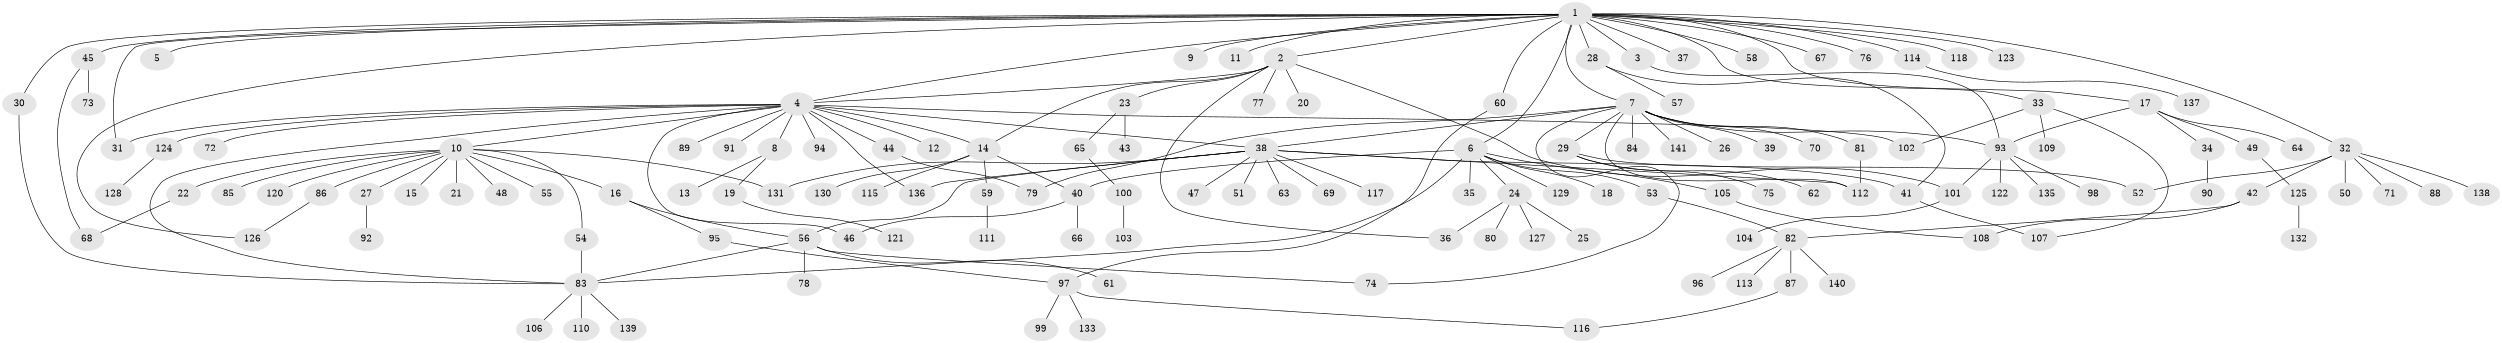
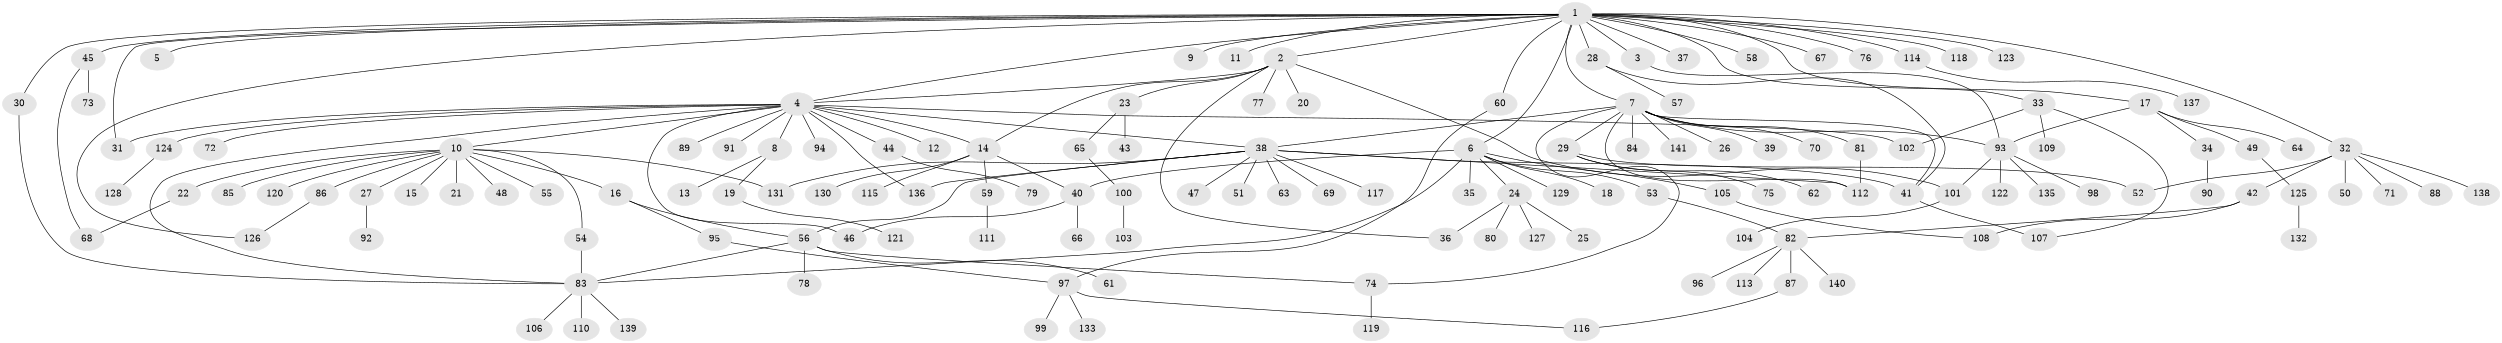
  graph {
    node [color=gray90 style=filled]
    1
    2
    3
    4
    5
    6
    7
    9
    11
    17
    28
    30
    31
    32
    33
    37
    45
    58
    60
    67
    76
    114
    118
    123
    126
    14
    20
    23
    36
    77
    101
    93
    8
    10
    12
    38
    44
    46
    72
    83
    89
    91
    94
    102
    124
    136
    18
    24
    35
    40
    53
    105
    129
    26
    29
    39
    70
    74
    79
    81
    84
    112
    141
    34
    49
    64
    41
    57
    52
    42
    50
    71
    88
    138
    107
    109
    68
    73
    97
    137
    59
    115
    130
    43
    65
    104
    98
    122
    135
    13
    19
    15
    16
    21
    22
    27
    48
    54
    55
    85
    86
    120
    131
    56
    47
    51
    63
    69
    117
    106
    110
    139
    128
    25
    80
    127
    66
    82
    108
    62
    75
+   119
    121
    95
    92
    111
    61
    78
    90
    125
    100
    87
    96
    113
    140
    132
    116
    99
    133
    103
    1 -- 2
    1 -- 3
    1 -- 4
    1 -- 5
    1 -- 6
    1 -- 7
    1 -- 9
    1 -- 11
    1 -- 17
    1 -- 28
    1 -- 30
    1 -- 31
    1 -- 32
    1 -- 33
    1 -- 37
    1 -- 45
    1 -- 58
    1 -- 60
    1 -- 67
    1 -- 76
    1 -- 114
    1 -- 118
    1 -- 123
    1 -- 126
    2 -- 4
    2 -- 14
    2 -- 20
    2 -- 23
    2 -- 36
    2 -- 77
    2 -- 101
    3 -- 93
    4 -- 31
    4 -- 14
    4 -- 8
    4 -- 10
    4 -- 12
    4 -- 38
    4 -- 44
    4 -- 46
    4 -- 72
    4 -- 83
    4 -- 89
    4 -- 91
    4 -- 94
    4 -- 102
    4 -- 124
    4 -- 136
    6 -- 83
    6 -- 18
    6 -- 24
    6 -- 35
    6 -- 40
    6 -- 53
    6 -- 105
    6 -- 129
    7 -- 93
    7 -- 38
    7 -- 26
    7 -- 29
    7 -- 39
    7 -- 70
    7 -- 74
-   7 -- 79
+   7 -- 41
    7 -- 81
    7 -- 84
    7 -- 112
    7 -- 141
    17 -- 93
    17 -- 34
    17 -- 49
    17 -- 64
    28 -- 41
    28 -- 57
    30 -- 83
    32 -- 52
    32 -- 42
    32 -- 50
    32 -- 71
    32 -- 88
    32 -- 138
    33 -- 102
    33 -- 107
    33 -- 109
    45 -- 68
    45 -- 73
    60 -- 97
    114 -- 137
    14 -- 40
    14 -- 59
    14 -- 115
    14 -- 130
    23 -- 43
    23 -- 65
    101 -- 104
    93 -- 101
    93 -- 98
    93 -- 122
    93 -- 135
    8 -- 13
    8 -- 19
    10 -- 15
    10 -- 16
    10 -- 21
    10 -- 22
    10 -- 27
    10 -- 48
    10 -- 54
    10 -- 55
    10 -- 85
    10 -- 86
    10 -- 120
    10 -- 131
    38 -- 136
    38 -- 112
    38 -- 41
    38 -- 131
    38 -- 56
    38 -- 47
    38 -- 51
    38 -- 63
    38 -- 69
    38 -- 117
    44 -- 79
    83 -- 106
    83 -- 110
    83 -- 139
    124 -- 128
    24 -- 36
    24 -- 25
    24 -- 80
    24 -- 127
    40 -- 46
    40 -- 66
    53 -- 82
    105 -- 108
    29 -- 52
    29 -- 62
    29 -- 75
+   74 -- 119
    81 -- 112
    34 -- 90
    49 -- 125
    41 -- 107
    42 -- 82
    42 -- 108
    97 -- 116
    97 -- 99
    97 -- 133
    59 -- 111
    65 -- 100
    19 -- 121
    16 -- 56
    16 -- 95
    22 -- 68
    27 -- 92
    54 -- 83
    86 -- 126
    56 -- 83
    56 -- 74
    56 -- 61
    56 -- 78
    82 -- 87
    82 -- 96
    82 -- 113
    82 -- 140
    95 -- 97
    125 -- 132
    100 -- 103
    87 -- 116
  }
